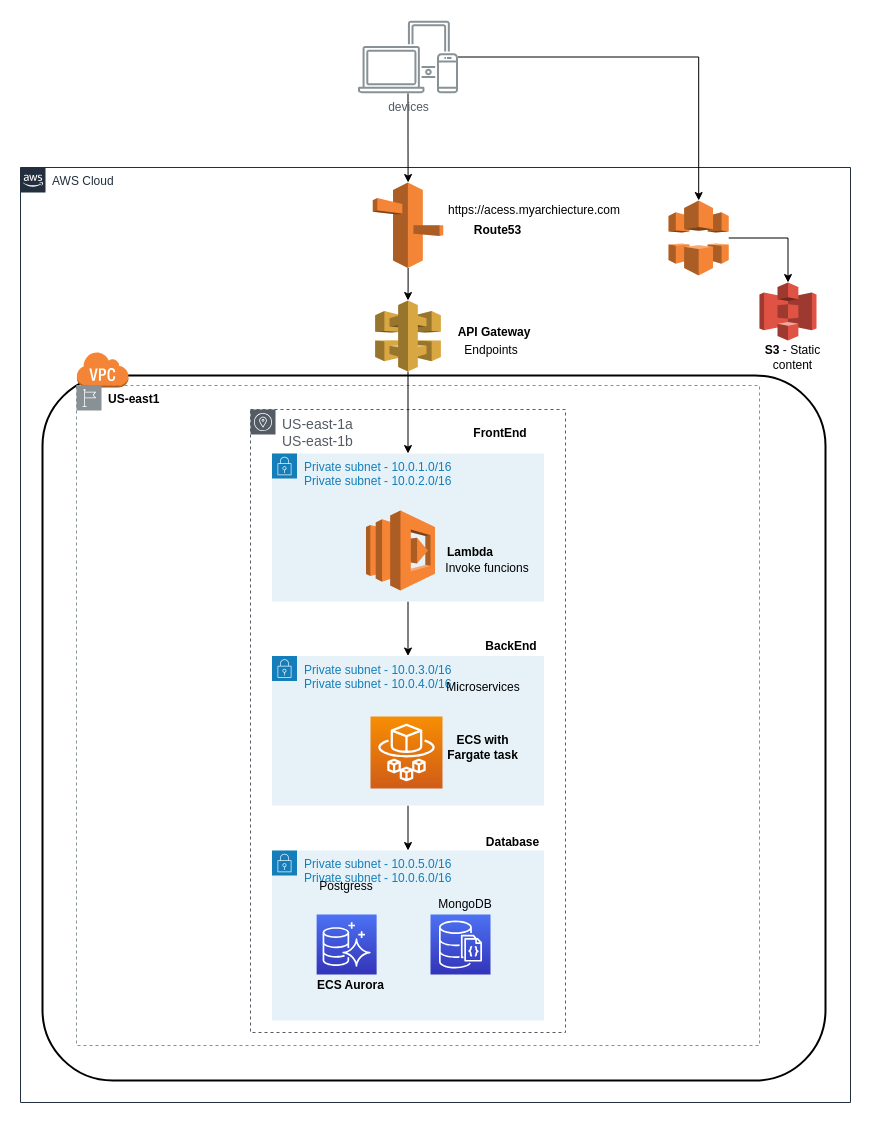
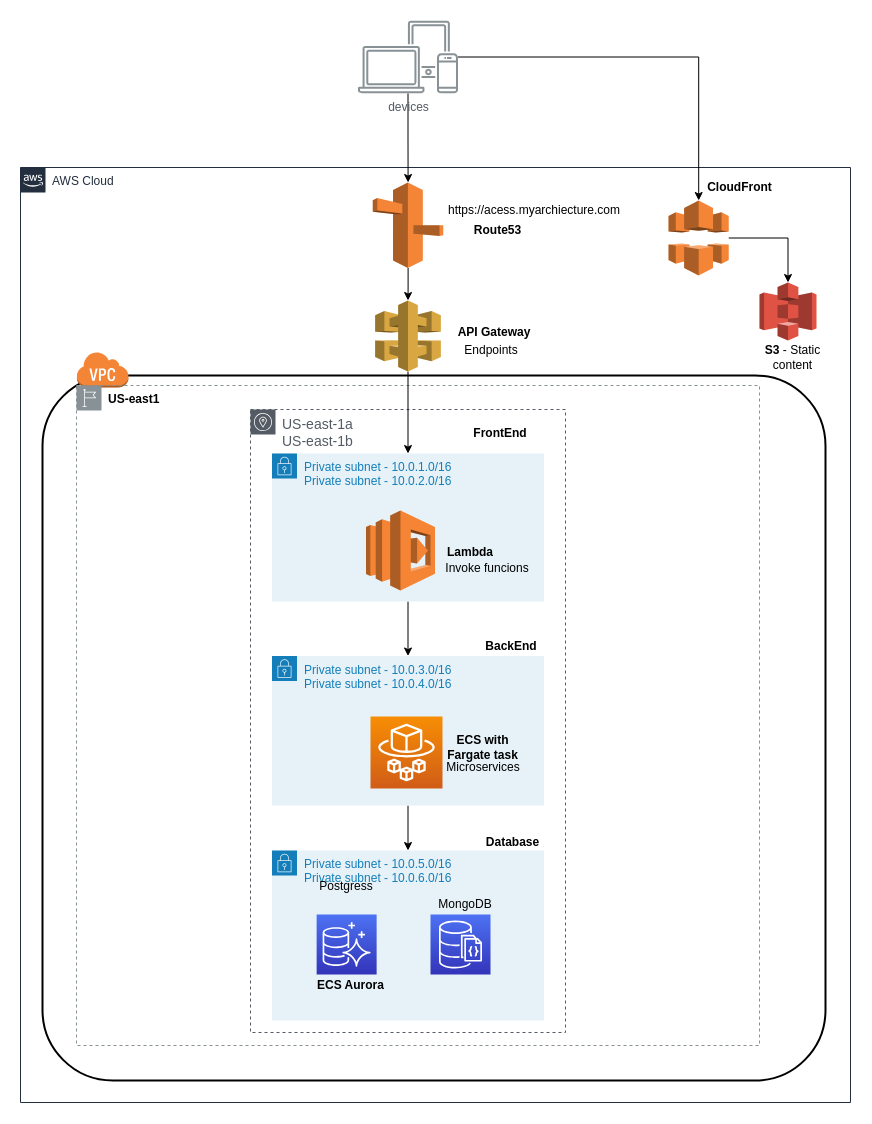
  <mxCell id="0" />
  <mxCell id="1" parent="0" />
  <mxCell id="2" value="AWS Cloud" style="points=[[0,0],[0.25,0],[0.5,0],[0.75,0],[1,0],[1,0.25],[1,0.5],[1,0.75],[1,1],[0.75,1],[0.5,1],[0.25,1],[0,1],[0,0.75],[0,0.5],[0,0.25]];outlineConnect=0;gradientColor=none;html=1;whiteSpace=wrap;fontSize=12;fontStyle=0;shape=mxgraph.aws4.group;grIcon=mxgraph.aws4.group_aws_cloud_alt;strokeColor=#232F3E;fillColor=none;verticalAlign=top;align=left;spacingLeft=30;fontColor=#232F3E;dashed=0;" vertex="1" parent="1"><mxGeometry x="20" y="167" width="830" height="935" as="geometry" /></mxCell>
  <mxCell id="3" value="" style="rounded=1;arcSize=10;dashed=0;fillColor=none;gradientColor=none;strokeWidth=2;" vertex="1" parent="1"><mxGeometry x="42" y="375" width="783" height="705" as="geometry" /></mxCell>
  <mxCell id="4" value="" style="dashed=0;html=1;shape=mxgraph.aws3.virtual_private_cloud;fillColor=#F58536;gradientColor=none;dashed=0;" vertex="1" parent="1"><mxGeometry x="76" y="351" width="52" height="36" as="geometry" /></mxCell>
  <mxCell id="5" value="&lt;b&gt;&lt;font color=&quot;#000000&quot;&gt;US-east1&lt;/font&gt;&lt;/b&gt;" style="outlineConnect=0;gradientColor=none;html=1;whiteSpace=wrap;fontSize=12;fontStyle=0;shape=mxgraph.aws4.group;grIcon=mxgraph.aws4.group_region;strokeColor=#879196;fillColor=none;verticalAlign=top;align=left;spacingLeft=30;fontColor=#879196;dashed=1;" vertex="1" parent="1"><mxGeometry x="76" y="385" width="683" height="660" as="geometry" /></mxCell>
  <mxCell id="6" style="edgeStyle=orthogonalEdgeStyle;rounded=0;orthogonalLoop=1;jettySize=auto;html=1;" edge="1" parent="1" source="7" target="30"><mxGeometry relative="1" as="geometry" /></mxCell>
  <mxCell id="7" value="" style="outlineConnect=0;dashed=0;verticalLabelPosition=bottom;verticalAlign=top;align=center;html=1;shape=mxgraph.aws3.route_53;fillColor=#F58536;gradientColor=none;" vertex="1" parent="1"><mxGeometry x="372.25" y="182" width="70.5" height="85.5" as="geometry" /></mxCell>
  <mxCell id="8" value="&lt;span style=&quot;font-size: 14px&quot;&gt;US-east-1a&amp;nbsp;&lt;br&gt;&lt;/span&gt;&lt;span style=&quot;font-size: 14px&quot;&gt;US-east-1b&lt;/span&gt;" style="outlineConnect=0;gradientColor=none;html=1;whiteSpace=wrap;fontSize=12;fontStyle=0;shape=mxgraph.aws4.group;grIcon=mxgraph.aws4.group_availability_zone;strokeColor=#545B64;fillColor=none;verticalAlign=top;align=left;spacingLeft=30;fontColor=#545B64;dashed=1;" vertex="1" parent="1"><mxGeometry x="250" y="409" width="315" height="623" as="geometry" /></mxCell>
  <mxCell id="9" style="edgeStyle=orthogonalEdgeStyle;rounded=0;orthogonalLoop=1;jettySize=auto;html=1;" edge="1" parent="1" source="11" target="7"><mxGeometry relative="1" as="geometry" /></mxCell>
  <mxCell id="10" style="edgeStyle=orthogonalEdgeStyle;rounded=0;orthogonalLoop=1;jettySize=auto;html=1;" edge="1" parent="1" source="11" target="35"><mxGeometry relative="1" as="geometry" /></mxCell>
  <mxCell id="11" value="devices" style="outlineConnect=0;gradientColor=none;fontColor=#545B64;strokeColor=none;fillColor=#879196;dashed=0;verticalLabelPosition=bottom;verticalAlign=top;align=center;html=1;fontSize=12;fontStyle=0;aspect=fixed;shape=mxgraph.aws4.illustration_devices;pointerEvents=1" vertex="1" parent="1"><mxGeometry x="357.5" y="20" width="100" height="73" as="geometry" /></mxCell>
  <mxCell id="12" style="edgeStyle=orthogonalEdgeStyle;rounded=0;orthogonalLoop=1;jettySize=auto;html=1;" edge="1" parent="1" source="13" target="15"><mxGeometry relative="1" as="geometry" /></mxCell>
  <mxCell id="13" value="Private subnet - 10.0.1.0/16&lt;br&gt;Private subnet - 10.0.2.0/16" style="points=[[0,0],[0.25,0],[0.5,0],[0.75,0],[1,0],[1,0.25],[1,0.5],[1,0.75],[1,1],[0.75,1],[0.5,1],[0.25,1],[0,1],[0,0.75],[0,0.5],[0,0.25]];outlineConnect=0;gradientColor=none;html=1;whiteSpace=wrap;fontSize=12;fontStyle=0;shape=mxgraph.aws4.group;grIcon=mxgraph.aws4.group_security_group;grStroke=0;strokeColor=#147EBA;fillColor=#E6F2F8;verticalAlign=top;align=left;spacingLeft=30;fontColor=#147EBA;dashed=0;" vertex="1" parent="1"><mxGeometry x="271.5" y="453" width="272" height="148" as="geometry" /></mxCell>
  <mxCell id="14" style="edgeStyle=orthogonalEdgeStyle;rounded=0;orthogonalLoop=1;jettySize=auto;html=1;" edge="1" parent="1" source="15" target="16"><mxGeometry relative="1" as="geometry" /></mxCell>
  <mxCell id="15" value="Private subnet - 10.0.3.0/16&lt;br&gt;Private subnet - 10.0.4.0/16" style="points=[[0,0],[0.25,0],[0.5,0],[0.75,0],[1,0],[1,0.25],[1,0.5],[1,0.75],[1,1],[0.75,1],[0.5,1],[0.25,1],[0,1],[0,0.75],[0,0.5],[0,0.25]];outlineConnect=0;gradientColor=none;html=1;whiteSpace=wrap;fontSize=12;fontStyle=0;shape=mxgraph.aws4.group;grIcon=mxgraph.aws4.group_security_group;grStroke=0;strokeColor=#147EBA;fillColor=#E6F2F8;verticalAlign=top;align=left;spacingLeft=30;fontColor=#147EBA;dashed=0;" vertex="1" parent="1"><mxGeometry x="271.5" y="655.5" width="272" height="149.5" as="geometry" /></mxCell>
  <mxCell id="16" value="Private subnet - 10.0.5.0/16&lt;br&gt;Private subnet - 10.0.6.0/16" style="points=[[0,0],[0.25,0],[0.5,0],[0.75,0],[1,0],[1,0.25],[1,0.5],[1,0.75],[1,1],[0.75,1],[0.5,1],[0.25,1],[0,1],[0,0.75],[0,0.5],[0,0.25]];outlineConnect=0;gradientColor=none;html=1;whiteSpace=wrap;fontSize=12;fontStyle=0;shape=mxgraph.aws4.group;grIcon=mxgraph.aws4.group_security_group;grStroke=0;strokeColor=#147EBA;fillColor=#E6F2F8;verticalAlign=top;align=left;spacingLeft=30;fontColor=#147EBA;dashed=0;" vertex="1" parent="1"><mxGeometry x="271.5" y="850" width="272" height="170" as="geometry" /></mxCell>
  <mxCell id="17" value="" style="outlineConnect=0;dashed=0;verticalLabelPosition=bottom;verticalAlign=top;align=center;html=1;shape=mxgraph.aws3.lambda;fillColor=#F58534;gradientColor=none;" vertex="1" parent="1"><mxGeometry x="365.5" y="510" width="69" height="80" as="geometry" /></mxCell>
  <mxCell id="18" value="" style="points=[[0,0,0],[0.25,0,0],[0.5,0,0],[0.75,0,0],[1,0,0],[0,1,0],[0.25,1,0],[0.5,1,0],[0.75,1,0],[1,1,0],[0,0.25,0],[0,0.5,0],[0,0.75,0],[1,0.25,0],[1,0.5,0],[1,0.75,0]];outlineConnect=0;fontColor=#232F3E;gradientColor=#F78E04;gradientDirection=north;fillColor=#D05C17;strokeColor=#ffffff;dashed=0;verticalLabelPosition=bottom;verticalAlign=top;align=center;html=1;fontSize=12;fontStyle=0;aspect=fixed;shape=mxgraph.aws4.resourceIcon;resIcon=mxgraph.aws4.fargate;" vertex="1" parent="1"><mxGeometry x="370" y="716" width="72" height="72" as="geometry" /></mxCell>
  <mxCell id="19" value="FrontEnd" style="text;html=1;strokeColor=none;fillColor=none;align=center;verticalAlign=middle;whiteSpace=wrap;rounded=0;fontStyle=1" vertex="1" parent="1"><mxGeometry x="462" y="423" width="75.5" height="20" as="geometry" /></mxCell>
  <mxCell id="20" value="&lt;b&gt;BackEnd&lt;/b&gt;" style="text;html=1;strokeColor=none;fillColor=none;align=center;verticalAlign=middle;whiteSpace=wrap;rounded=0;" vertex="1" parent="1"><mxGeometry x="477.5" y="635.5" width="66" height="20" as="geometry" /></mxCell>
  <mxCell id="21" value="Database" style="text;html=1;strokeColor=none;fillColor=none;align=center;verticalAlign=middle;whiteSpace=wrap;rounded=0;fontStyle=1" vertex="1" parent="1"><mxGeometry x="480.5" y="832" width="63" height="20" as="geometry" /></mxCell>
  <mxCell id="22" value="Postgress" style="text;html=1;strokeColor=none;fillColor=none;align=center;verticalAlign=middle;whiteSpace=wrap;rounded=0;" vertex="1" parent="1"><mxGeometry x="313.13" y="876" width="66" height="20" as="geometry" /></mxCell>
  <mxCell id="23" value="MongoDB" style="text;html=1;strokeColor=none;fillColor=none;align=center;verticalAlign=middle;whiteSpace=wrap;rounded=0;" vertex="1" parent="1"><mxGeometry x="432" y="894" width="66" height="20" as="geometry" /></mxCell>
  <mxCell id="24" value="ECS with Fargate task" style="text;html=1;strokeColor=none;fillColor=none;align=center;verticalAlign=middle;whiteSpace=wrap;rounded=0;fontStyle=1" vertex="1" parent="1"><mxGeometry x="439" y="737" width="87" height="20" as="geometry" /></mxCell>
- <mxCell id="25" value="Microservices" style="text;html=1;strokeColor=none;fillColor=none;align=center;verticalAlign=middle;whiteSpace=wrap;rounded=0;" vertex="1" parent="1"><mxGeometry x="446" y="677" width="74" height="20" as="geometry" /></mxCell>
+ <mxCell id="25" value="Microservices" style="text;html=1;strokeColor=none;fillColor=none;align=center;verticalAlign=middle;whiteSpace=wrap;rounded=0;" vertex="1" parent="1"><mxGeometry x="446" y="757" width="74" height="20" as="geometry" /></mxCell>
  <mxCell id="26" value="Lambda" style="text;html=1;strokeColor=none;fillColor=none;align=center;verticalAlign=middle;whiteSpace=wrap;rounded=0;fontStyle=1" vertex="1" parent="1"><mxGeometry x="442.75" y="542" width="54" height="20" as="geometry" /></mxCell>
  <mxCell id="27" value="https://acess.myarchiecture.com" style="text;html=1;strokeColor=none;fillColor=none;align=center;verticalAlign=middle;whiteSpace=wrap;rounded=0;" vertex="1" parent="1"><mxGeometry x="432" y="200" width="204" height="20" as="geometry" /></mxCell>
  <mxCell id="28" value="&lt;b&gt;Route53&lt;/b&gt;" style="text;html=1;strokeColor=none;fillColor=none;align=center;verticalAlign=middle;whiteSpace=wrap;rounded=0;" vertex="1" parent="1"><mxGeometry x="450.5" y="220" width="93" height="20" as="geometry" /></mxCell>
  <mxCell id="29" style="edgeStyle=orthogonalEdgeStyle;rounded=0;orthogonalLoop=1;jettySize=auto;html=1;" edge="1" parent="1" source="30" target="13"><mxGeometry relative="1" as="geometry" /></mxCell>
  <mxCell id="30" value="" style="outlineConnect=0;dashed=0;verticalLabelPosition=bottom;verticalAlign=top;align=center;html=1;shape=mxgraph.aws3.api_gateway;fillColor=#D9A741;gradientColor=none;" vertex="1" parent="1"><mxGeometry x="374.63" y="300" width="65.75" height="71" as="geometry" /></mxCell>
  <mxCell id="31" value="API Gateway" style="text;html=1;strokeColor=none;fillColor=none;align=center;verticalAlign=middle;whiteSpace=wrap;rounded=0;fontStyle=1" vertex="1" parent="1"><mxGeometry x="449.5" y="322" width="88" height="20" as="geometry" /></mxCell>
  <mxCell id="32" value="Endpoints" style="text;html=1;strokeColor=none;fillColor=none;align=center;verticalAlign=middle;whiteSpace=wrap;rounded=0;" vertex="1" parent="1"><mxGeometry x="457.5" y="340" width="65.5" height="20" as="geometry" /></mxCell>
  <mxCell id="33" value="Invoke funcions" style="text;html=1;strokeColor=none;fillColor=none;align=center;verticalAlign=middle;whiteSpace=wrap;rounded=0;" vertex="1" parent="1"><mxGeometry x="439" y="558" width="96.25" height="20" as="geometry" /></mxCell>
  <mxCell id="34" style="edgeStyle=orthogonalEdgeStyle;rounded=0;orthogonalLoop=1;jettySize=auto;html=1;" edge="1" parent="1" source="35" target="36"><mxGeometry relative="1" as="geometry" /></mxCell>
  <mxCell id="35" value="" style="outlineConnect=0;dashed=0;verticalLabelPosition=bottom;verticalAlign=top;align=center;html=1;shape=mxgraph.aws3.cloudfront;fillColor=#F58536;gradientColor=none;" vertex="1" parent="1"><mxGeometry x="668" y="200" width="60.25" height="75" as="geometry" /></mxCell>
  <mxCell id="36" value="" style="outlineConnect=0;dashed=0;verticalLabelPosition=bottom;verticalAlign=top;align=center;html=1;shape=mxgraph.aws3.s3;fillColor=#E05243;gradientColor=none;" vertex="1" parent="1"><mxGeometry x="759" y="282" width="57" height="58" as="geometry" /></mxCell>
+ <mxCell id="37" value="CloudFront" style="text;html=1;strokeColor=none;fillColor=none;align=center;verticalAlign=middle;whiteSpace=wrap;rounded=0;fontStyle=1" vertex="1" parent="1"><mxGeometry x="706" y="177" width="67" height="20" as="geometry" /></mxCell>
  <mxCell id="38" value="&lt;b&gt;S3 &lt;/b&gt;- Static content" style="text;html=1;strokeColor=none;fillColor=none;align=center;verticalAlign=middle;whiteSpace=wrap;rounded=0;" vertex="1" parent="1"><mxGeometry x="754" y="340" width="77" height="34.5" as="geometry" /></mxCell>
  <mxCell id="39" value="" style="points=[[0,0,0],[0.25,0,0],[0.5,0,0],[0.75,0,0],[1,0,0],[0,1,0],[0.25,1,0],[0.5,1,0],[0.75,1,0],[1,1,0],[0,0.25,0],[0,0.5,0],[0,0.75,0],[1,0.25,0],[1,0.5,0],[1,0.75,0]];outlineConnect=0;fontColor=#232F3E;gradientColor=#4D72F3;gradientDirection=north;fillColor=#3334B9;strokeColor=#ffffff;dashed=0;verticalLabelPosition=bottom;verticalAlign=top;align=center;html=1;fontSize=12;fontStyle=0;aspect=fixed;shape=mxgraph.aws4.resourceIcon;resIcon=mxgraph.aws4.documentdb_with_mongodb_compatibility;" vertex="1" parent="1"><mxGeometry x="430" y="914" width="60" height="60" as="geometry" /></mxCell>
  <mxCell id="40" value="" style="points=[[0,0,0],[0.25,0,0],[0.5,0,0],[0.75,0,0],[1,0,0],[0,1,0],[0.25,1,0],[0.5,1,0],[0.75,1,0],[1,1,0],[0,0.25,0],[0,0.5,0],[0,0.75,0],[1,0.25,0],[1,0.5,0],[1,0.75,0]];outlineConnect=0;fontColor=#232F3E;gradientColor=#4D72F3;gradientDirection=north;fillColor=#3334B9;strokeColor=#ffffff;dashed=0;verticalLabelPosition=bottom;verticalAlign=top;align=center;html=1;fontSize=12;fontStyle=0;aspect=fixed;shape=mxgraph.aws4.resourceIcon;resIcon=mxgraph.aws4.aurora;" vertex="1" parent="1"><mxGeometry x="316.13" y="914" width="60" height="60" as="geometry" /></mxCell>
  <mxCell id="41" value="ECS Aurora" style="text;html=1;strokeColor=none;fillColor=none;align=center;verticalAlign=middle;whiteSpace=wrap;rounded=0;fontStyle=1" vertex="1" parent="1"><mxGeometry x="311" y="975" width="79" height="20" as="geometry" /></mxCell>
